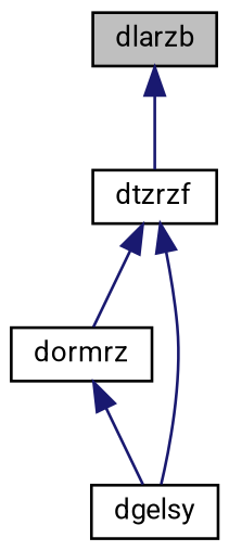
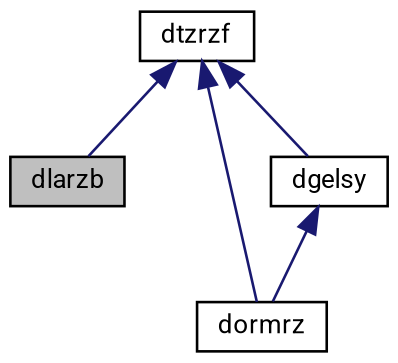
  digraph {
    fontname=Roboto
    rankdir=TB
    node [color=black fillcolor=white fontname=Roboto fontsize=10 shape=record style=filled]
    edge [color=midnightblue dir=back fontname=Roboto fontsize=10 labelfontname=Helvetica labelfontsize=10 style=solid]
    n1 [fillcolor=grey75 fontcolor=black height=0.2 label=dlarzb width=0.4]
    n2 [height=0.2 label=dtzrzf width=0.4]
    n3 [height=0.2 label=dormrz width=0.4]
    n4 [height=0.2 label=dgelsy width=0.4]
-   n1 -> n2
+   n2 -> n1
    n2 -> n3
    n2 -> n4
-   n3 -> n4
+   n4 -> n3
  }
